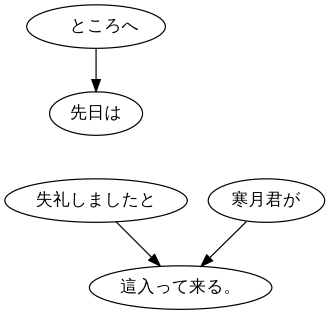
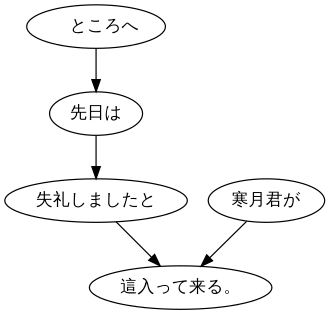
  digraph {
    fontname="EB Garamond"
    node [fontname="EB Garamond"]
    edge [fontname="EB Garamond"]
    n1 [label="　ところへ"]
    n2 [label="先日は"]
    n3 [label="失礼しましたと"]
    n4 [label="這入って来る。"]
    n5 [label="寒月君が"]
    n1 -> n2
+   n2 -> n3
    n3 -> n4
    n5 -> n4
  }
